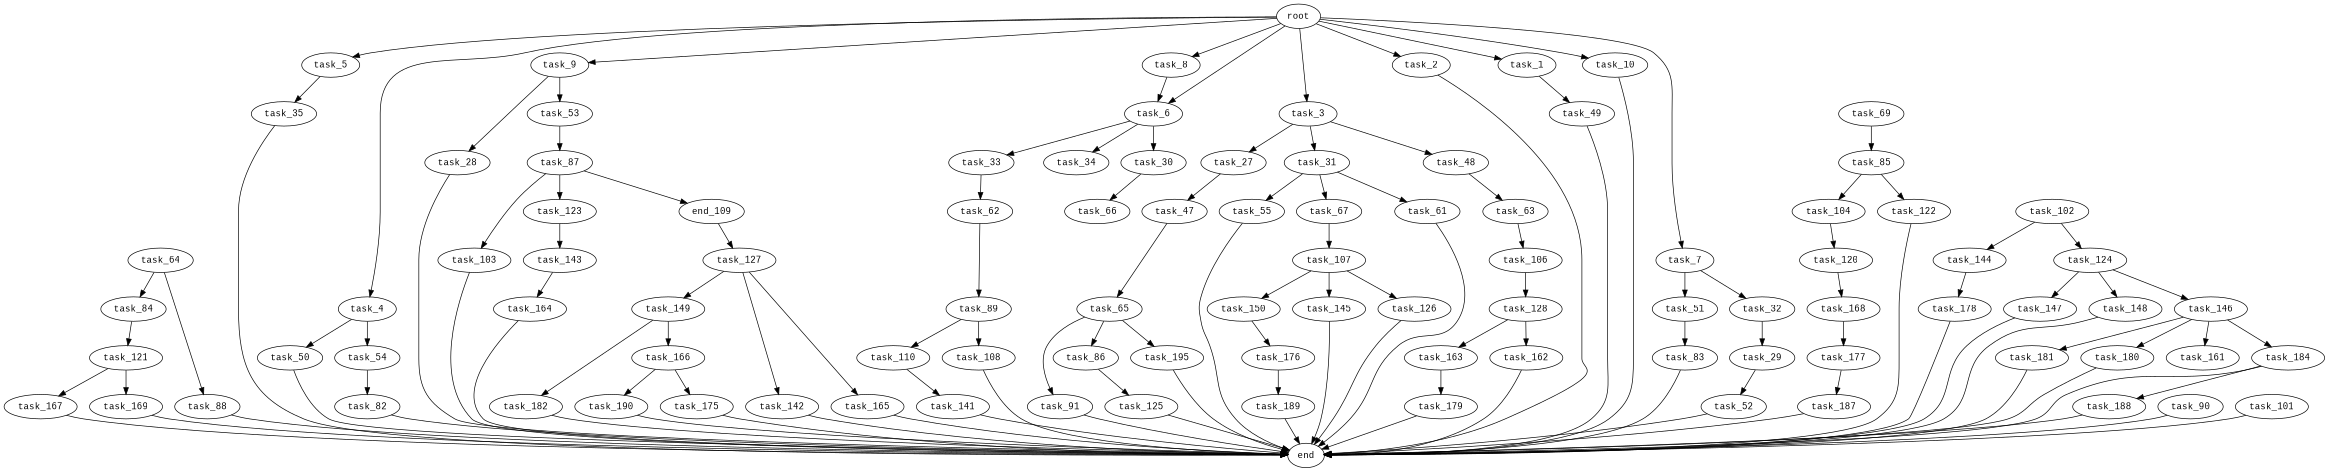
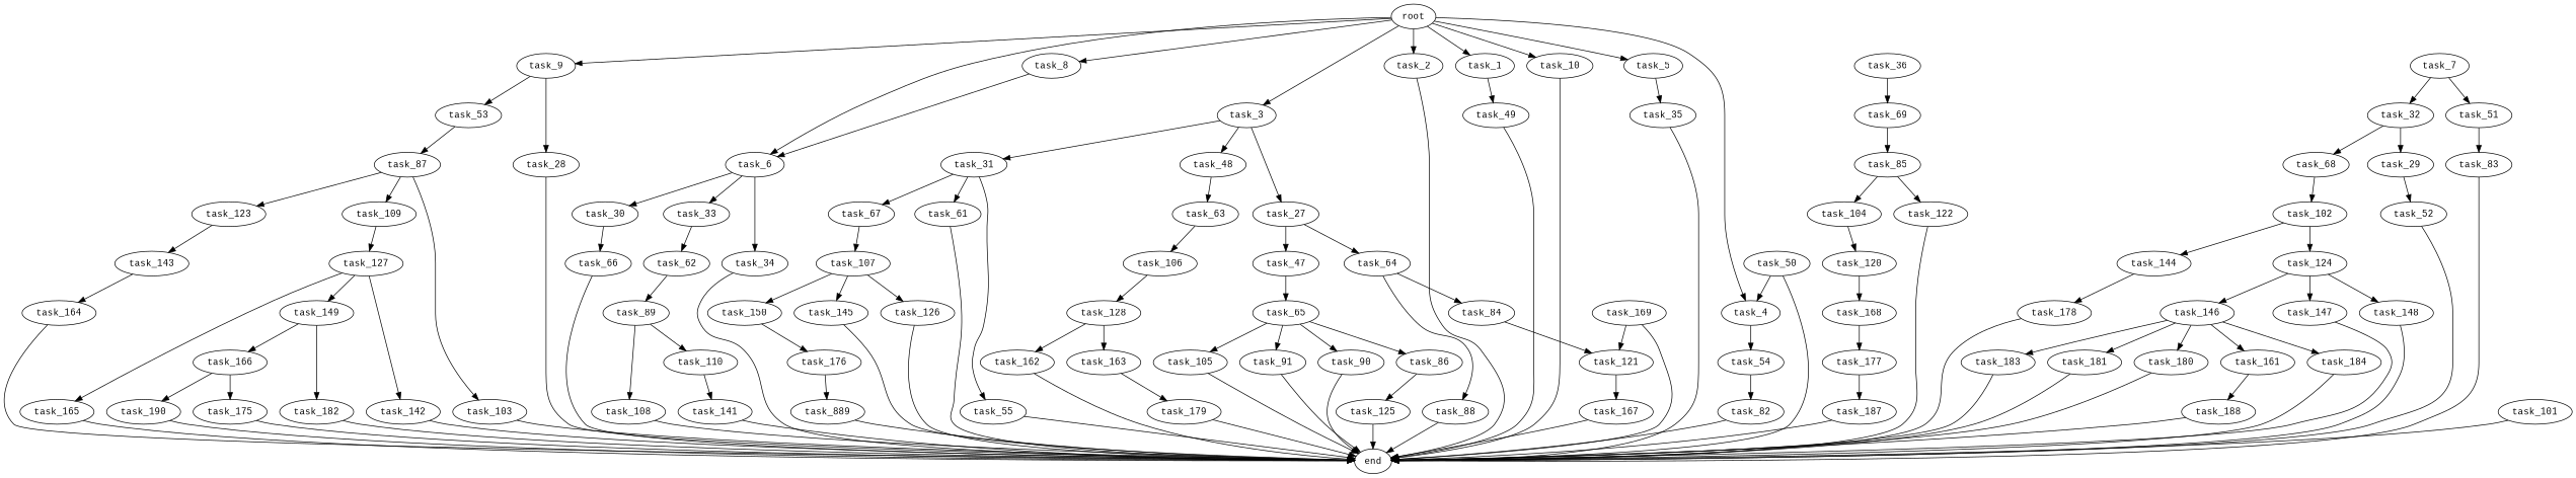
  digraph {
    fontname="Liberation Mono"
    node [fontname="Liberation Mono"]
    edge [fontname="Liberation Mono"]
    task_27
    task_64
    task_47
    task_84
    task_88
    task_65
    task_149
    task_182
    task_166
    end
    task_190
    task_175
+   task_68
    task_102
    task_144
    task_124
    task_50
    task_91
    task_187
    task_5
    task_35
    task_4
    task_54
    task_82
    task_121
    task_167
    task_169
    task_147
    task_90
    task_143
    task_164
    task_110
    task_141
    task_103
    task_150
    task_176
-   task_189
+   task_189 [label=task_889]
    task_31
    task_55
    task_67
    task_61
    task_107
    task_51
    task_83
    task_28
    task_9
    task_53
    task_87
    task_33
    task_62
    task_89
    task_142
+   task_183
    task_178
    task_148
    task_146
    root
    task_8
    task_6
    task_3
    task_2
    task_1
    task_10
    task_7
    task_34
    task_30
    task_48
    task_49
    task_32
+   task_36
    task_69
    task_85
    task_104
    task_122
    task_86
    task_125
    task_179
    task_181
-   task_105 [label=task_195]
+   task_105
    task_106
    task_128
    task_163
    task_162
    task_188
    task_52
    task_180
    task_168
    task_177
    task_120
    task_123
    task_63
    task_66
    task_108
    task_161
    task_145
    task_126
    task_165
    task_184
    task_29
-   task_109 [label=end_109]
+   task_109
    task_127
    task_101
+   task_27 -> task_64
    task_27 -> task_47
    task_64 -> task_84
    task_64 -> task_88
    task_47 -> task_65
    task_84 -> task_121
    task_88 -> end
    task_65 -> task_91
+   task_65 -> task_90
    task_65 -> task_86
    task_65 -> task_105
    task_149 -> task_182
    task_149 -> task_166
    task_182 -> end
    task_166 -> task_190
    task_166 -> task_175
    task_190 -> end
    task_175 -> end
+   task_68 -> task_102
    task_102 -> task_144
    task_102 -> task_124
    task_144 -> task_178
    task_124 -> task_147
    task_124 -> task_148
    task_124 -> task_146
    task_50 -> end
    task_91 -> end
    task_187 -> end
    task_5 -> task_35
    task_35 -> end
-   task_4 -> task_50
+   task_50 -> task_4
    task_4 -> task_54
    task_54 -> task_82
    task_82 -> end
    task_121 -> task_167
-   task_121 -> task_169
+   task_169 -> task_121
    task_167 -> end
    task_169 -> end
    task_147 -> end
    task_90 -> end
    task_143 -> task_164
    task_164 -> end
    task_110 -> task_141
    task_141 -> end
    task_103 -> end
    task_150 -> task_176
    task_176 -> task_189
    task_189 -> end
    task_31 -> task_55
    task_31 -> task_67
    task_31 -> task_61
    task_55 -> end
    task_67 -> task_107
    task_61 -> end
    task_107 -> task_150
    task_107 -> task_145
    task_107 -> task_126
    task_51 -> task_83
    task_83 -> end
    task_28 -> end
    task_9 -> task_28
    task_9 -> task_53
    task_53 -> task_87
    task_87 -> task_103
    task_87 -> task_123
    task_87 -> task_109
    task_33 -> task_62
    task_62 -> task_89
    task_89 -> task_110
    task_89 -> task_108
    task_142 -> end
+   task_183 -> end
    task_178 -> end
    task_148 -> end
+   task_146 -> task_183
    task_146 -> task_181
    task_146 -> task_180
    task_146 -> task_161
    task_146 -> task_184
    root -> task_5
    root -> task_4
    root -> task_9
    root -> task_8
    root -> task_6
    root -> task_3
    root -> task_2
    root -> task_1
    root -> task_10
-   root -> task_7
    task_8 -> task_6
    task_6 -> task_33
    task_6 -> task_34
    task_6 -> task_30
    task_3 -> task_27
    task_3 -> task_31
    task_3 -> task_48
    task_2 -> end
    task_1 -> task_49
    task_10 -> end
    task_7 -> task_51
    task_7 -> task_32
+   task_34 -> end
    task_30 -> task_66
    task_48 -> task_63
    task_49 -> end
+   task_32 -> task_68
    task_32 -> task_29
+   task_36 -> task_69
    task_69 -> task_85
    task_85 -> task_104
    task_85 -> task_122
    task_104 -> task_120
    task_122 -> end
    task_86 -> task_125
    task_125 -> end
    task_179 -> end
    task_181 -> end
    task_105 -> end
    task_106 -> task_128
    task_128 -> task_163
    task_128 -> task_162
    task_163 -> task_179
    task_162 -> end
    task_188 -> end
    task_52 -> end
    task_180 -> end
    task_168 -> task_177
    task_177 -> task_187
    task_120 -> task_168
    task_123 -> task_143
    task_63 -> task_106
+   task_66 -> end
    task_108 -> end
-   task_184 -> task_188
+   task_161 -> task_188
    task_145 -> end
    task_126 -> end
    task_165 -> end
    task_184 -> end
    task_29 -> task_52
    task_109 -> task_127
    task_127 -> task_149
    task_127 -> task_142
    task_127 -> task_165
    task_101 -> end
  }
